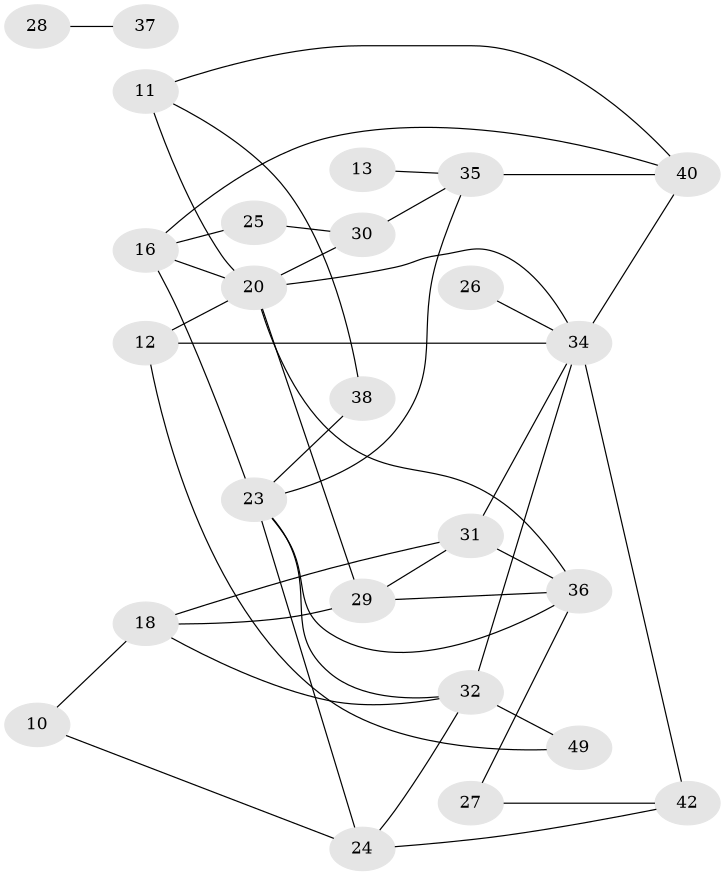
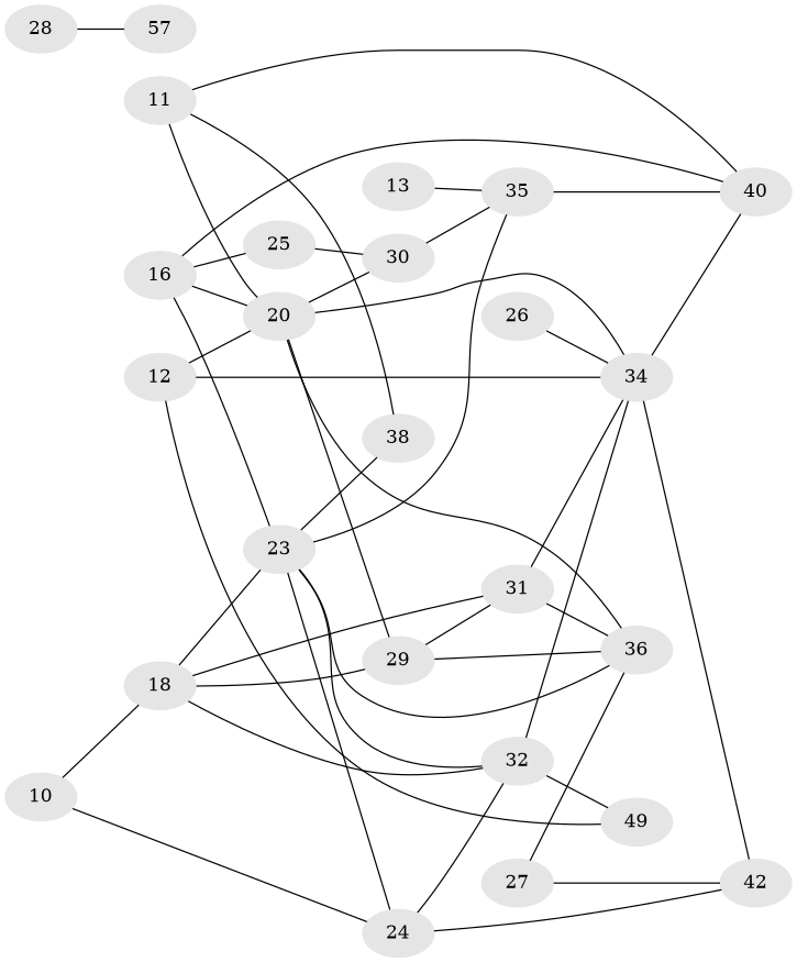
  graph {
    rankdir=LR
    node [color=gray90 style=filled]
    edge [weight=1.0]
    10
    18
    24
    23
    29
    31
    32
    42
    11
    20
    38
    40
    34
    30
    36
    12
    n17 [label=49]
    13
    35
    16
    25
    26
    27
    28
-   37
+   37 [label=57]
    10 -- 18
    10 -- 24
+   18 -- 23
    18 -- 29
    18 -- 31 [weight=2.0]
    18 -- 32
    24 -- 32
    24 -- 42
    23 -- 24
    23 -- 32
    23 -- 38
    23 -- 36
    23 -- 35
    29 -- 31
    29 -- 36
    31 -- 34
    31 -- 36
    32 -- 34
    32 -- n17
    11 -- 20
    11 -- 38
    11 -- 40
    20 -- 29
    20 -- 34
    20 -- 30
    20 -- 36
    34 -- 42
    34 -- 40
    30 -- 35
    12 -- 20
    12 -- 34 [weight=2.0]
    12 -- n17 [weight=2.0]
    13 -- 35
    35 -- 40 [weight=2.0]
    16 -- 23
    16 -- 20
    16 -- 40
    16 -- 25
    25 -- 30
    26 -- 34
    27 -- 42
    27 -- 36
    28 -- 37
  }
